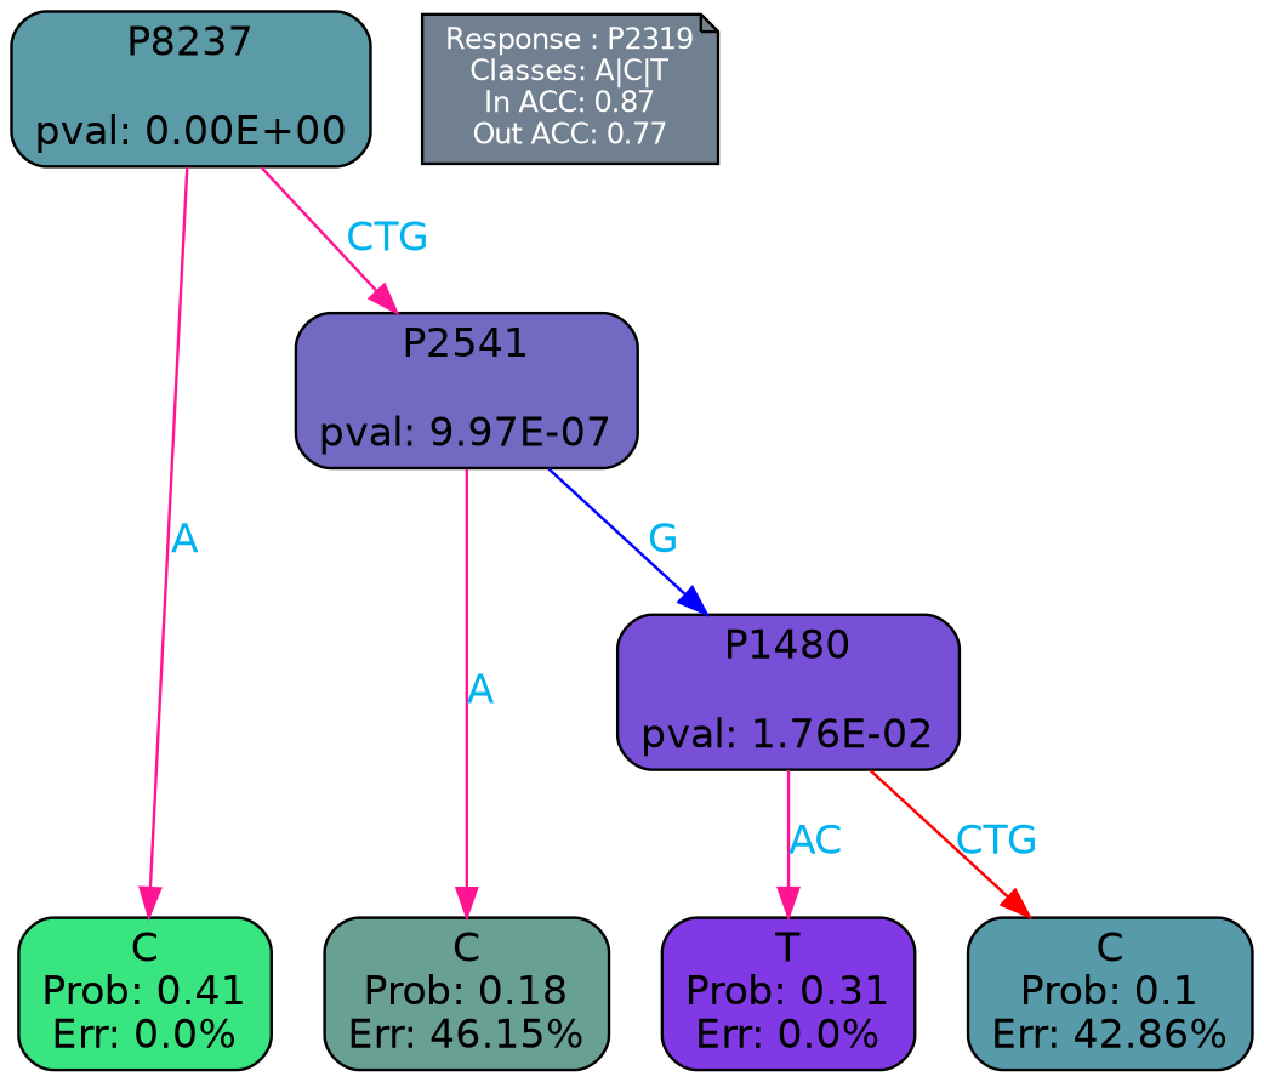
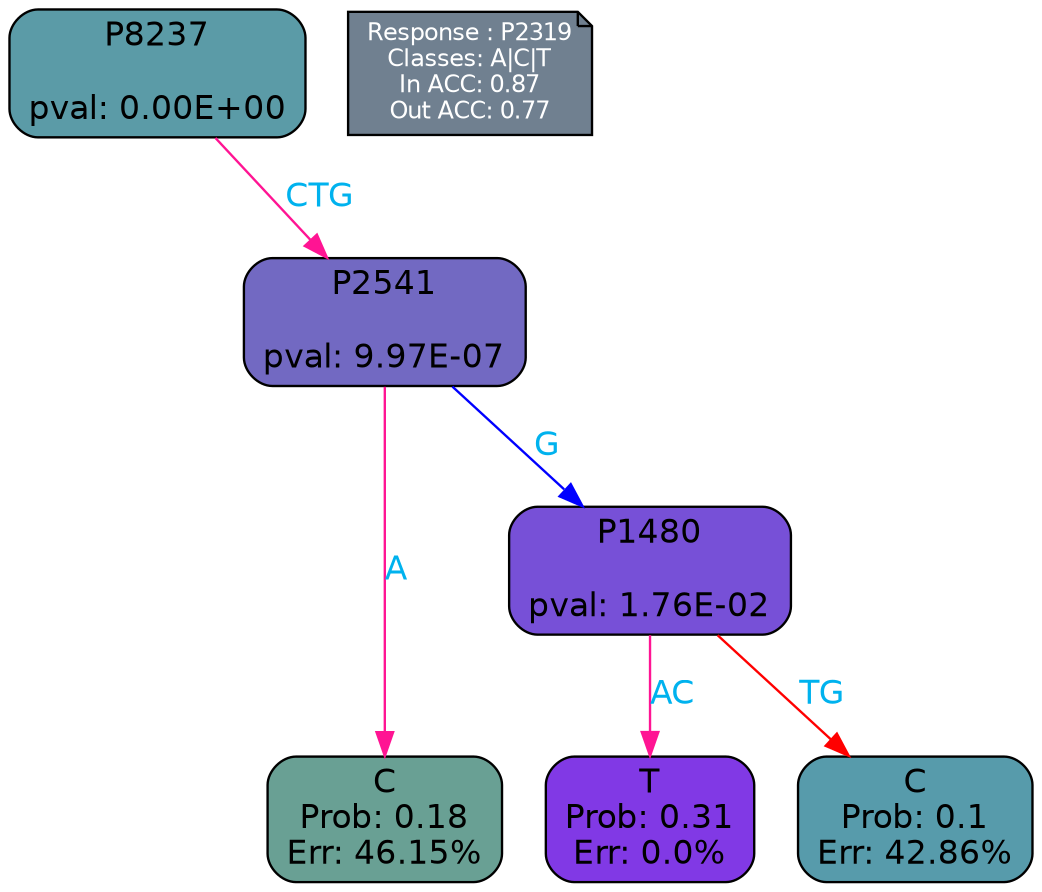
  digraph {
    ranksep=equally
    splines=polylines
    node [color=black fontname=helvetica shape=box style="filled, rounded"]
    edge [color=deeppink fontcolor=deepskyblue2 fontname=helvetica]
-   n1 [fillcolor="#39e581" label="C\nProb: 0.41\nErr: 0.0%"]
    n2 [fillcolor="#69a094" label="C\nProb: 0.18\nErr: 46.15%"]
    n3 [fillcolor="#8139e5" label="T\nProb: 0.31\nErr: 0.0%"]
    n4 [fillcolor="#579bab" label="C\nProb: 0.1\nErr: 42.86%"]
    n5 [align=left fillcolor=slategray fontcolor=white fontsize=10 label="Response : P2319\nClasses: A|C|T\nIn ACC: 0.87\nOut ACC: 0.77\n" shape=note style=filled]
    n6 [fillcolor="#5b9ba7" label="P8237\n\npval: 0.00E+00"]
    n7 [fillcolor="#7269c2" label="P2541\n\npval: 9.97E-07"]
    n8 [fillcolor="#7750d7" label="P1480\n\npval: 1.76E-02"]
    subgraph sub_1 {
      rank=same
-     n1
      n2
      n3
      n4
    }
    subgraph sub_2 {
      rank=same
      n5
      n6
    }
-   n6 -> n1 [label=A]
    n6 -> n7 [label=CTG]
    n7 -> n2 [label=A]
    n7 -> n8 [color=blue label=G]
    n8 -> n3 [label=AC]
-   n8 -> n4 [color=red label=CTG]
+   n8 -> n4 [color=red label=TG]
  }
